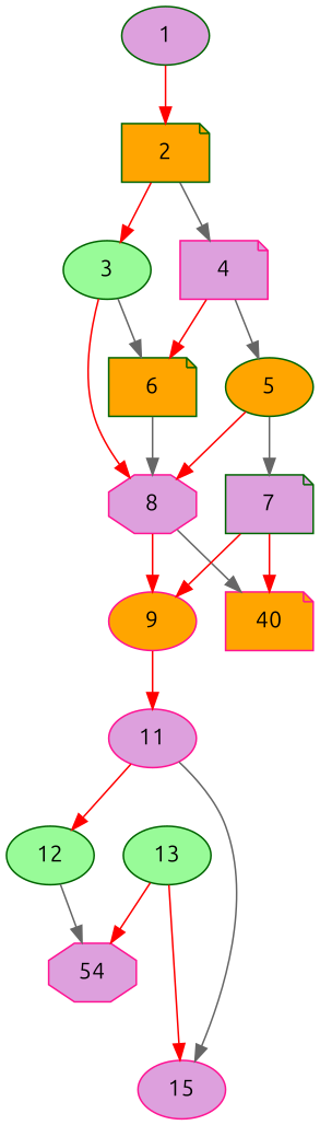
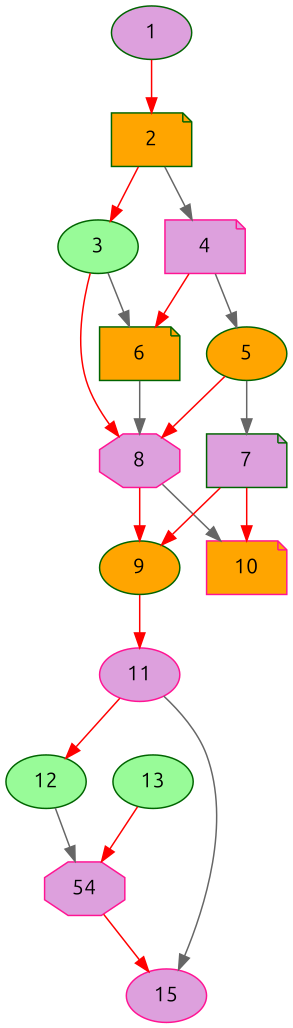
  digraph {
    fontname=Ubuntu
    node [alpha=0.02 color=darkgreen fillcolor=plum fontname=Ubuntu shape=ellipse style=filled]
    edge [color=red fontname=Ubuntu]
    1 [alpha=0.13 expect_size=23063552]
    2 [expect_size=25490432 fillcolor=orange shape=note]
    3 [expect_size=9396224 fillcolor=palegreen]
    4 [alpha=0.01 color=deeppink expect_size=48385024 shape=note]
    6 [alpha=0.06 expect_size=45682688 fillcolor=orange shape=note]
    8 [alpha=0.12 color=deeppink expect_size=19232768 shape=octagon]
    5 [alpha=0.00 expect_size=32488448 fillcolor=orange]
    7 [alpha=0.01 expect_size=13585408 shape=note]
-   9 [alpha=0.04 color=deeppink expect_size=46434304 fillcolor=orange]
-   10 [alpha=0.05 color=deeppink expect_size=14466048 fillcolor=orange shape=note label=40]
+   9 [alpha=0.04 expect_size=46434304 fillcolor=orange]
+   10 [alpha=0.05 color=deeppink expect_size=14466048 fillcolor=orange shape=note]
    11 [alpha=0.06 color=deeppink expect_size=37512192]
    12 [alpha=0.05 expect_size=21234688 fillcolor=palegreen]
    15 [alpha=0.12 color=deeppink expect_size=33674240]
    n14 [alpha=0.18 color=deeppink expect_size=31765504 label=54 shape=octagon]
    13 [alpha=0.11 expect_size=26884096 fillcolor=palegreen]
    1 -> 2
    2 -> 3
    2 -> 4 [color=gray40]
    3 -> 6 [color=gray40]
    3 -> 8
    4 -> 6
    4 -> 5 [color=gray40]
    6 -> 8 [color=gray40]
    8 -> 9
    8 -> 10 [color=gray40]
    5 -> 8
    5 -> 7 [color=gray40]
    7 -> 9
    7 -> 10
    9 -> 11
    11 -> 12
    11 -> 15 [color=gray40]
    12 -> n14 [color=gray40]
-   13 -> 15
+   n14 -> 15
    13 -> n14
  }
